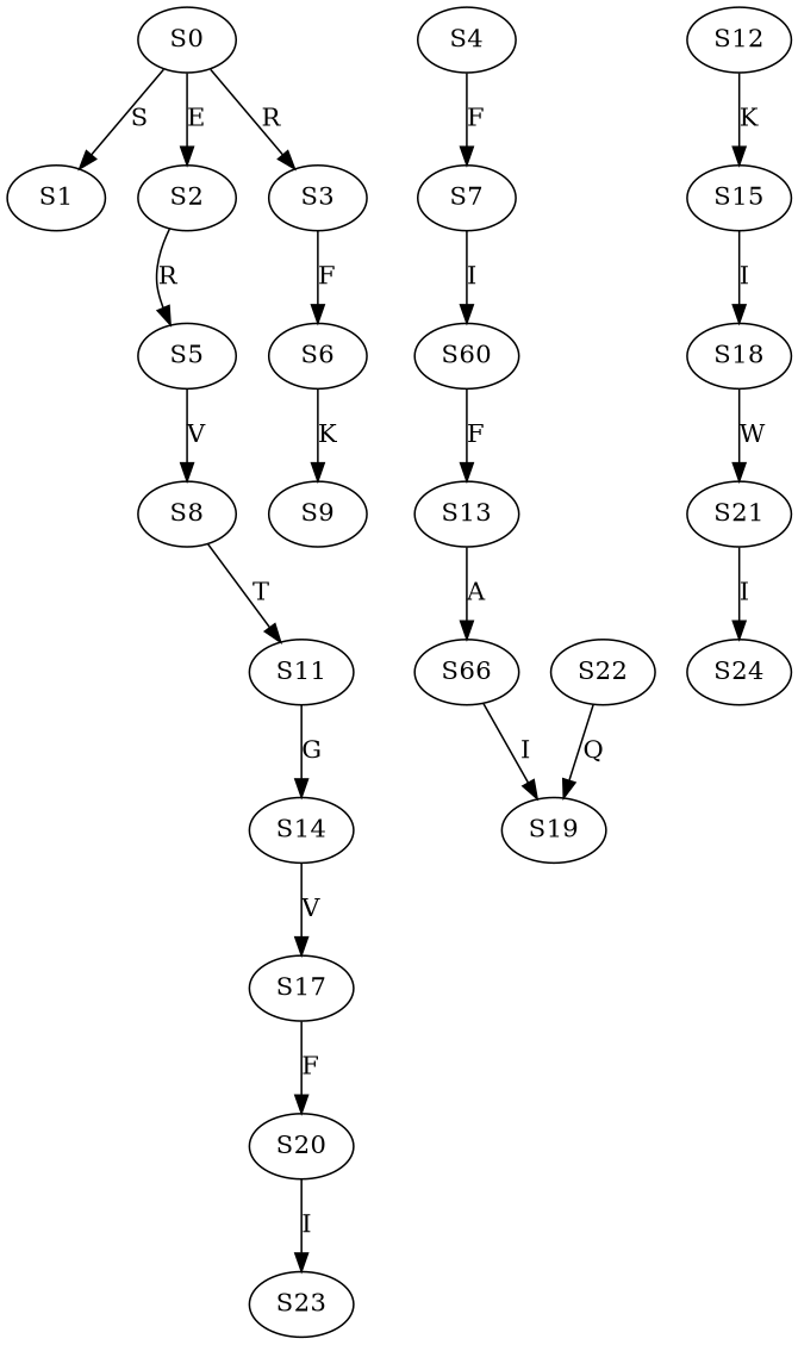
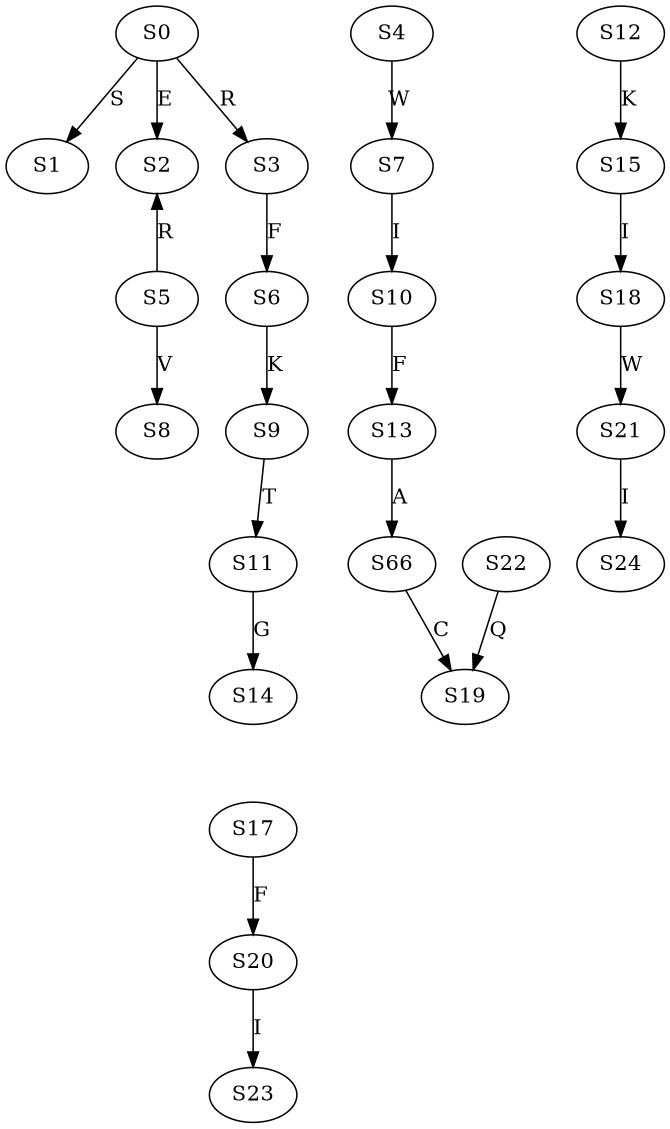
  strict digraph {
    S0
    S1
    S2
    S3
    S5
    S6
    S4
    S7
    S8
    S9
-   S10 [label=S60]
+   S10
    S11
    S13
    S14
    S12
    S15
    n17 [label=S66]
    S17
    S18
    S19
    S20
    S21
    S23
    S24
    S22
    S0 -> S1 [label=S]
    S0 -> S2 [label=E]
    S0 -> S3 [label=R]
-   S2 -> S5 [label=R]
+   S5 -> S2 [label=R]
    S3 -> S6 [label=F]
    S5 -> S8 [label=V]
    S6 -> S9 [label=K]
-   S4 -> S7 [label=F]
+   S4 -> S7 [label=W]
    S7 -> S10 [label=I]
-   S8 -> S11 [label=T]
+   S9 -> S11 [label=T]
    S10 -> S13 [label=F]
    S11 -> S14 [label=G]
    S13 -> n17 [label=A]
-   S14 -> S17 [label=V]
    S12 -> S15 [label=K]
    S15 -> S18 [label=I]
-   n17 -> S19 [label=I]
+   n17 -> S19 [label=C]
    S17 -> S20 [label=F]
    S18 -> S21 [label=W]
    S20 -> S23 [label=I]
    S21 -> S24 [label=I]
    S22 -> S19 [label=Q]
  }
